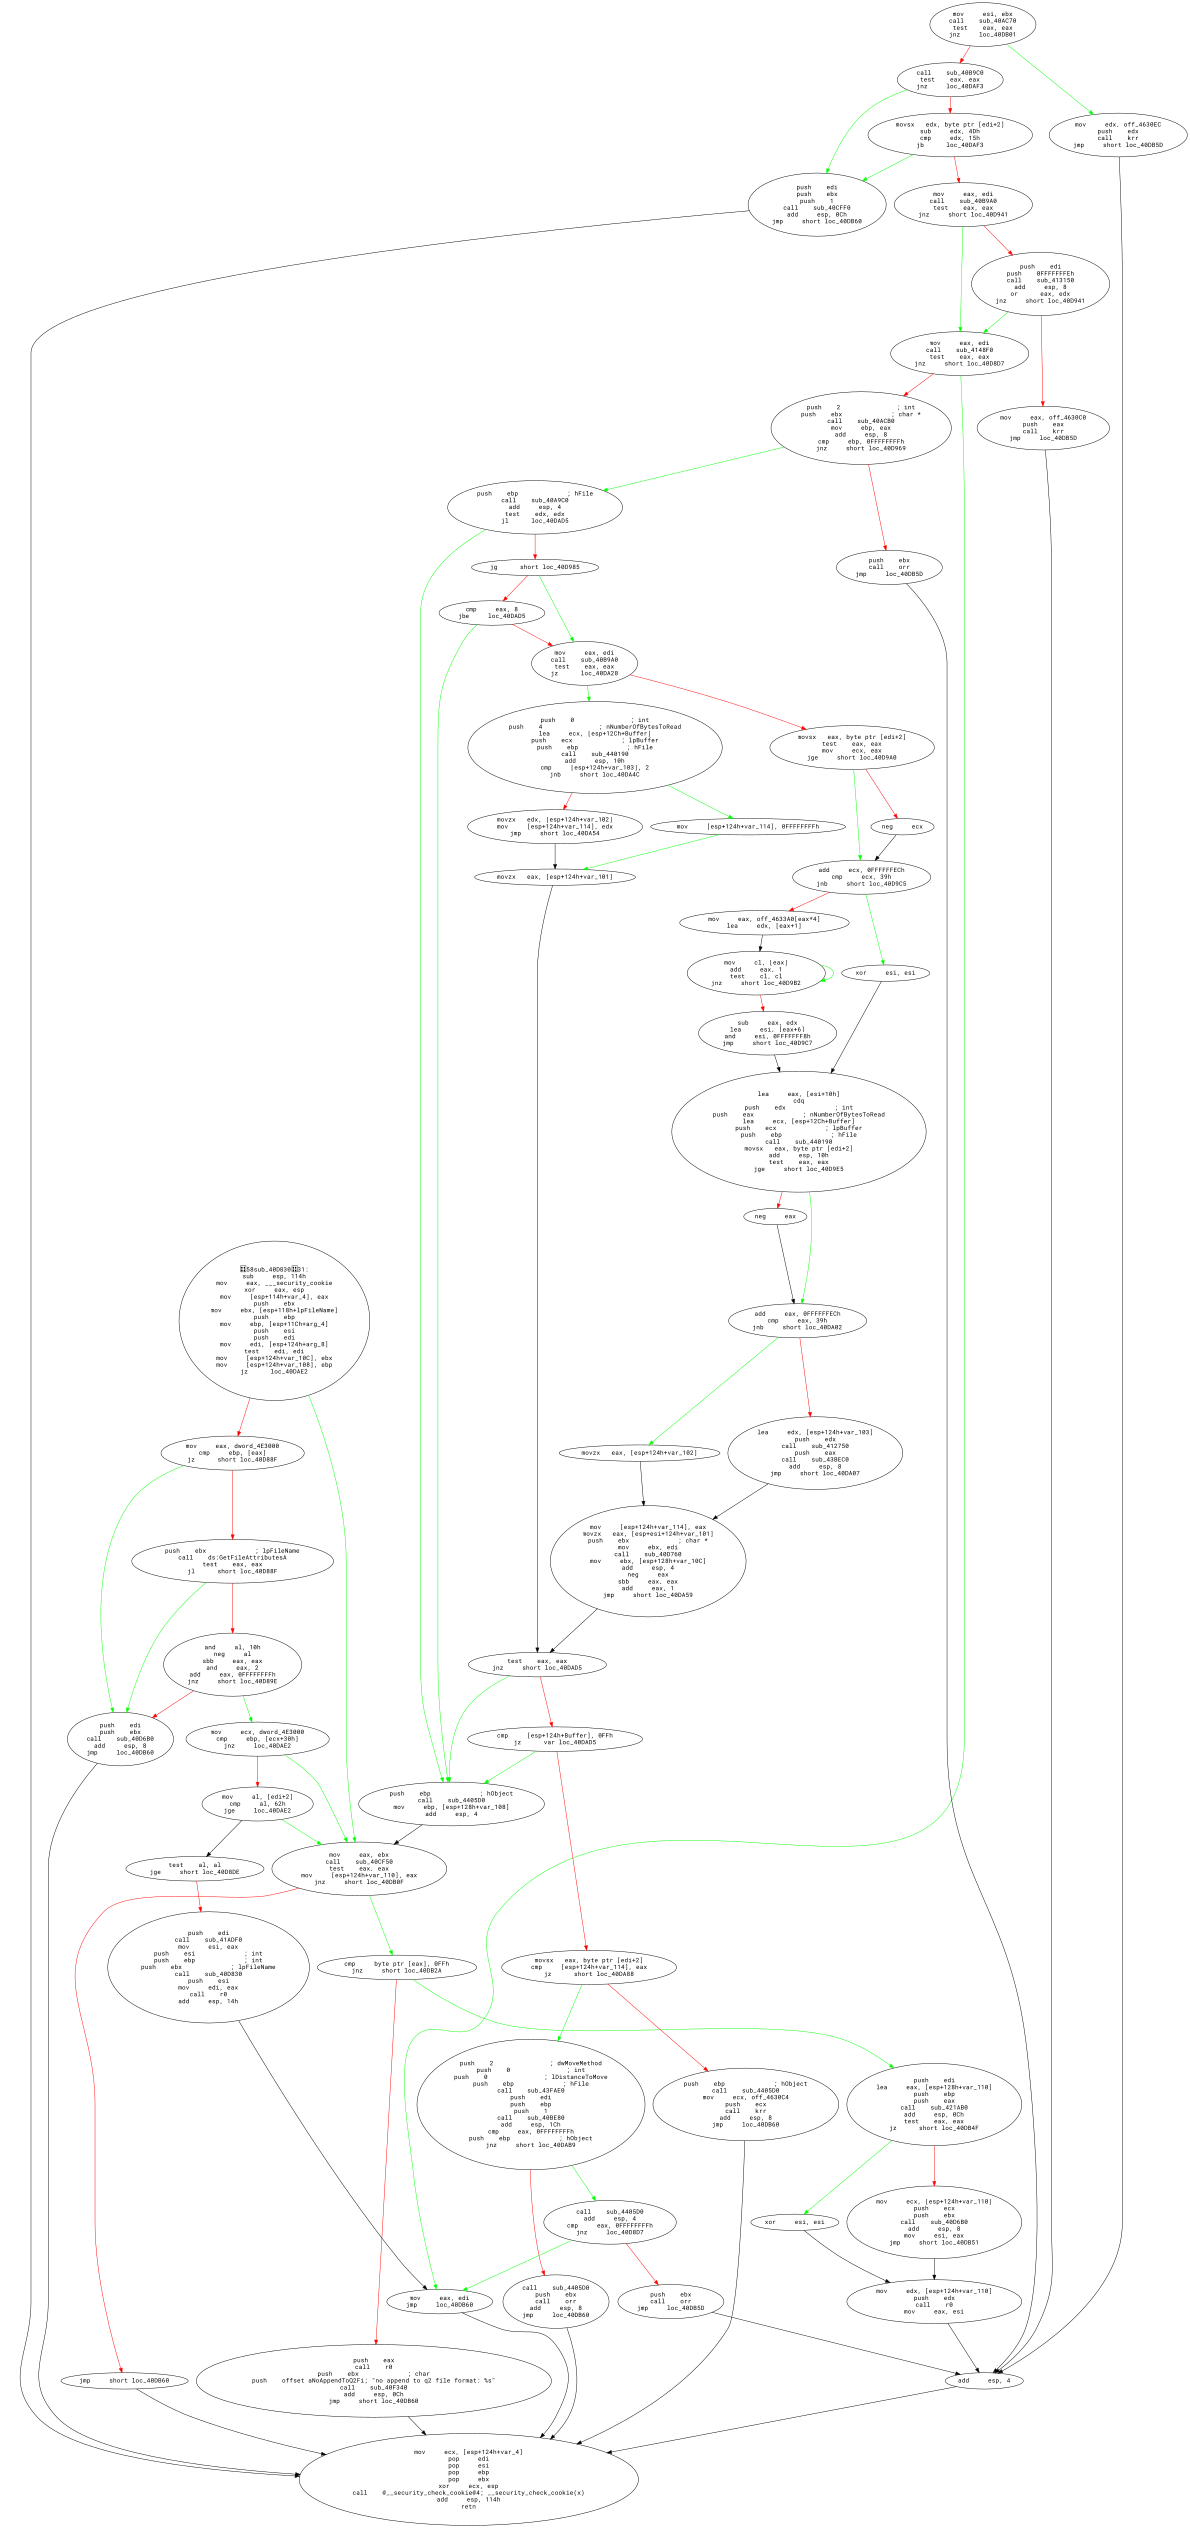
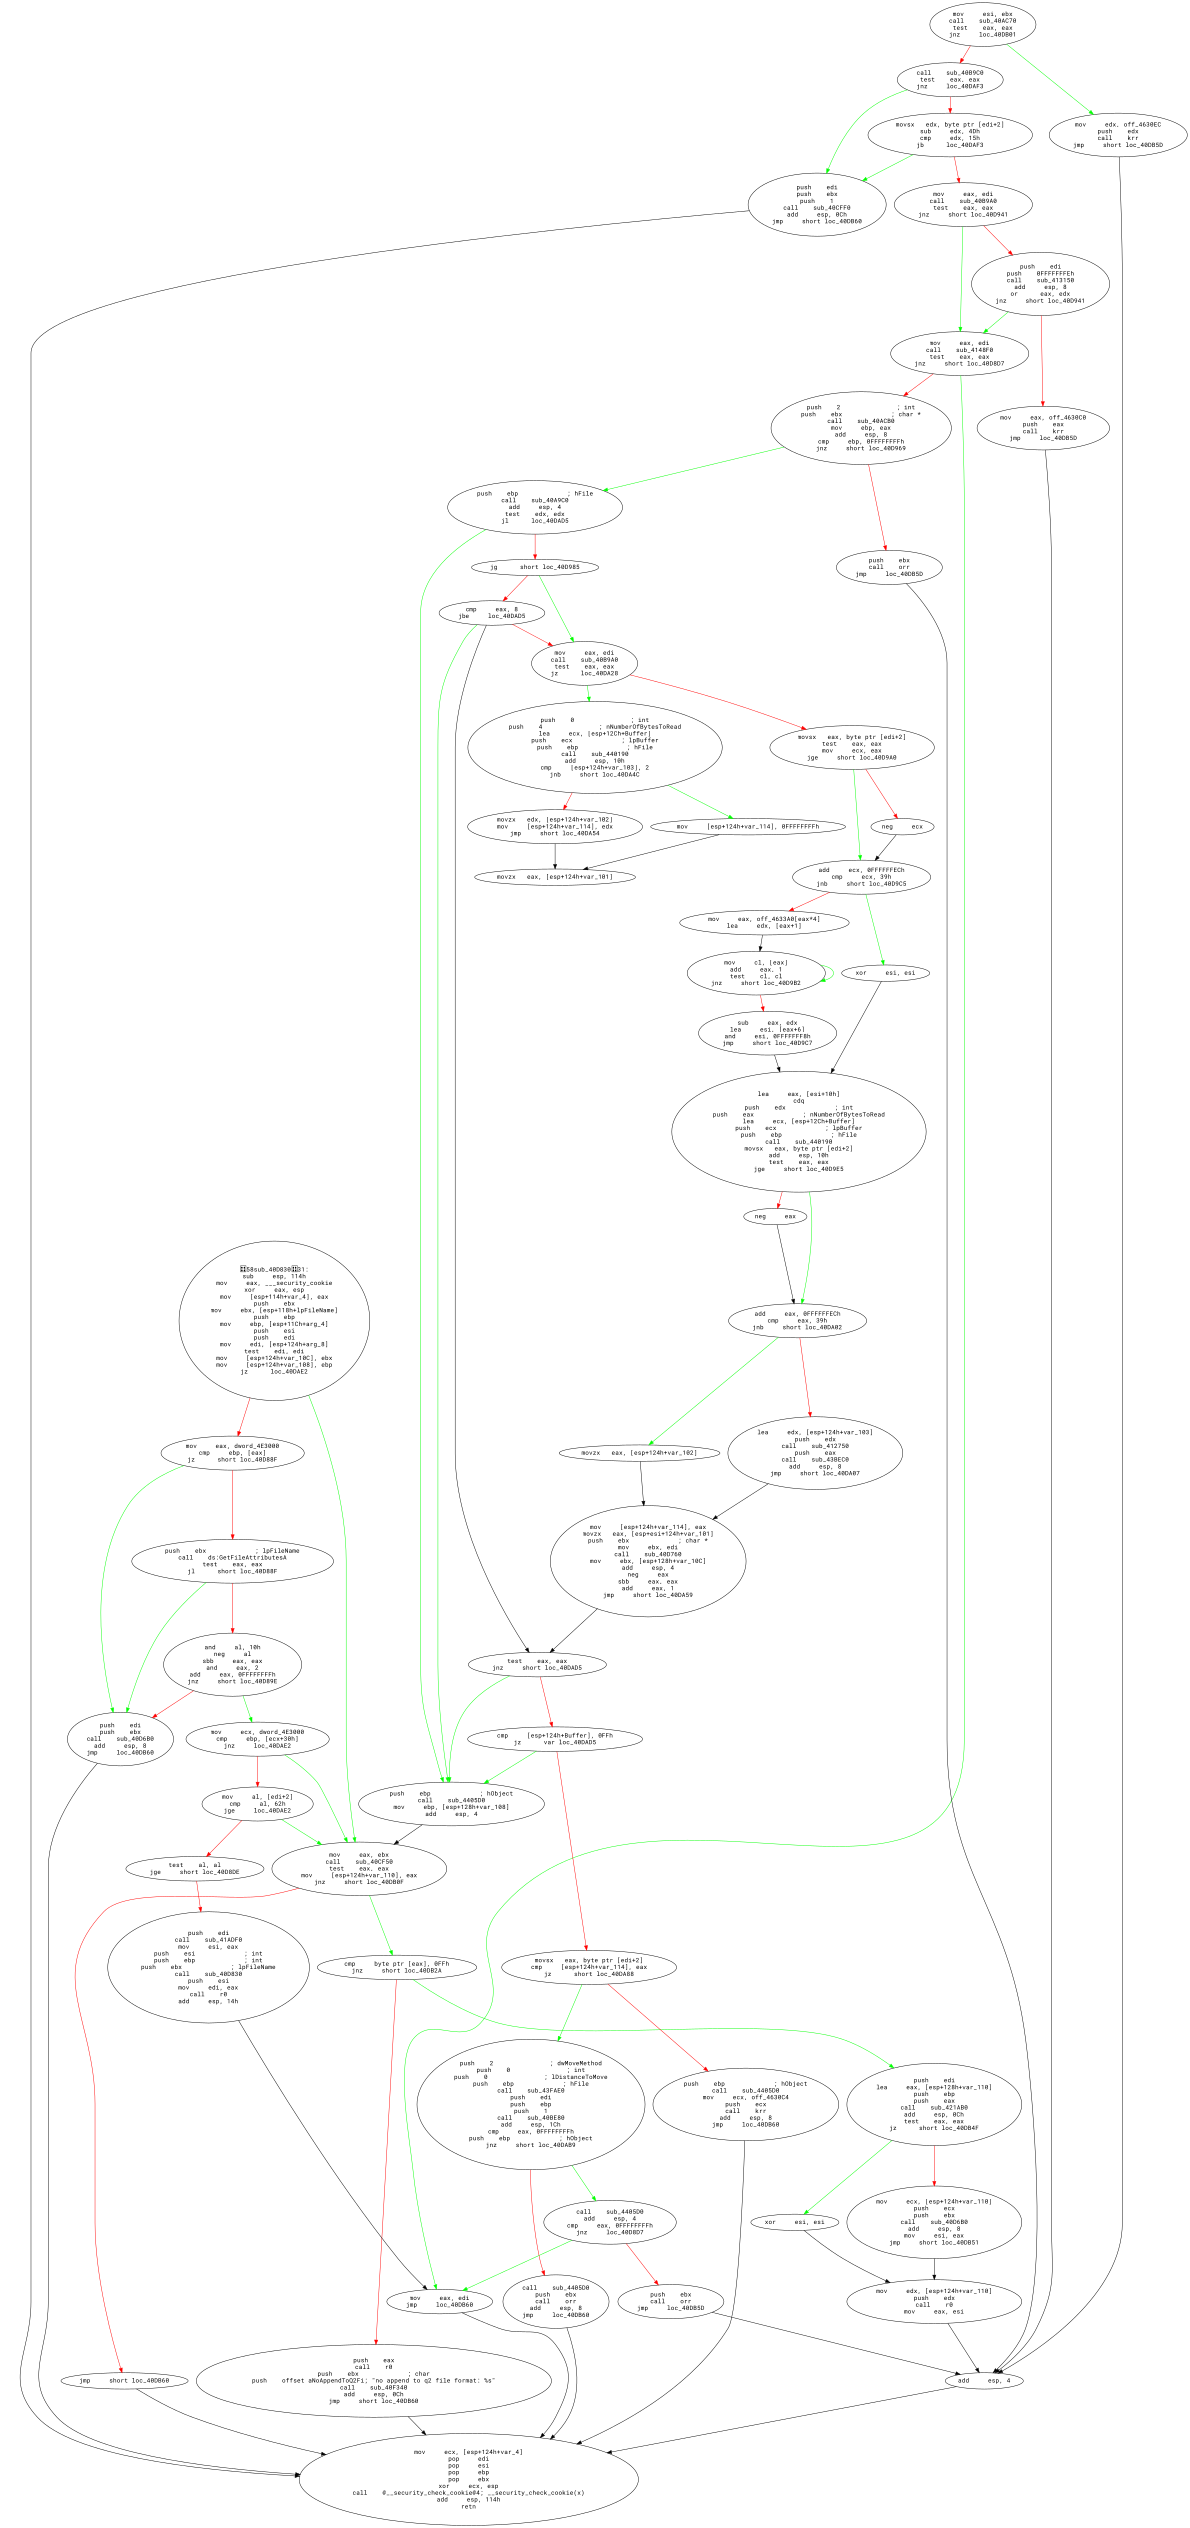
  digraph {
    fontname="Roboto Mono"
    node [fontname="Roboto Mono"]
    edge [color=red fontname="Roboto Mono"]
    n1 [label="58sub_40D83031:\nsub     esp, 114h\nmov     eax, ___security_cookie\nxor     eax, esp\nmov     [esp+114h+var_4], eax\npush    ebx\nmov     ebx, [esp+118h+lpFileName]\npush    ebp\nmov     ebp, [esp+11Ch+arg_4]\npush    esi\npush    edi\nmov     edi, [esp+124h+arg_8]\ntest    edi, edi\nmov     [esp+124h+var_10C], ebx\nmov     [esp+124h+var_108], ebp\njz      loc_40DAE2"]
    n2 [label="mov     eax, dword_4E3000\ncmp     ebp, [eax]\njz      short loc_40D88F"]
    n3 [label="mov     eax, ebx\ncall    sub_40CF50\ntest    eax, eax\nmov     [esp+124h+var_110], eax\njnz     short loc_40DB0F"]
    n4 [label="push    ebx             ; lpFileName\ncall    ds:GetFileAttributesA\ntest    eax, eax\njl      short loc_40D88F"]
    n5 [label="push    edi\npush    ebx\ncall    sub_40D6B0\nadd     esp, 8\njmp     loc_40DB60"]
    n6 [label="jmp     short loc_40DB60"]
    n7 [label="cmp     byte ptr [eax], 0FFh\njnz     short loc_40DB2A"]
    n8 [label="and     al, 10h\nneg     al\nsbb     eax, eax\nand     eax, 2\nadd     eax, 0FFFFFFFFh\njnz     short loc_40D89E"]
    n9 [label="mov     ecx, [esp+124h+var_4]\npop     edi\npop     esi\npop     ebp\npop     ebx\nxor     ecx, esp\ncall    @__security_check_cookie@4; __security_check_cookie(x)\nadd     esp, 114h\nretn"]
    n10 [label="mov     ecx, dword_4E3000\ncmp     ebp, [ecx+30h]\njnz     loc_40DAE2"]
    n11 [label="mov     al, [edi+2]\ncmp     al, 62h\njge     loc_40DAE2"]
    n12 [label="test    al, al\njge     short loc_40D8DE"]
    n13 [label="push    edi\ncall    sub_41ADF0\nmov     esi, eax\npush    esi             ; int\npush    ebp             ; int\npush    ebx             ; lpFileName\ncall    sub_40D830\npush    esi\nmov     edi, eax\ncall    r0\nadd     esp, 14h"]
    n14 [label="mov     eax, edi\njmp     loc_40DB60"]
    n15 [label="mov     esi, ebx\ncall    sub_40AC70\ntest    eax, eax\njnz     loc_40DB01"]
    n16 [label="mov     edx, off_4630EC\npush    edx\ncall    krr\njmp     short loc_40DB5D"]
    n17 [label="call    sub_40B9C0\ntest    eax, eax\njnz     loc_40DAF3"]
    n18 [label="add     esp, 4"]
    n19 [label="movsx   edx, byte ptr [edi+2]\nsub     edx, 4Dh\ncmp     edx, 15h\njb      loc_40DAF3"]
    n20 [label="push    edi\npush    ebx\npush    1\ncall    sub_40CFF0\nadd     esp, 0Ch\njmp     short loc_40DB60"]
    n21 [label="mov     eax, edi\ncall    sub_40B9A0\ntest    eax, eax\njnz     short loc_40D941"]
    n22 [label="push    edi\npush    0FFFFFFFEh\ncall    sub_413150\nadd     esp, 8\nor      eax, edx\njnz     short loc_40D941"]
    n23 [label="mov     eax, edi\ncall    sub_4148F0\ntest    eax, eax\njnz     short loc_40D8D7"]
    n24 [label="mov     eax, off_4630C0\npush    eax\ncall    krr\njmp     loc_40DB5D"]
    n25 [label="push    2               ; int\npush    ebx             ; char *\ncall    sub_40ACB0\nmov     ebp, eax\nadd     esp, 8\ncmp     ebp, 0FFFFFFFFh\njnz     short loc_40D969"]
    n26 [label="push    ebx\ncall    orr\njmp     loc_40DB5D"]
    n27 [label="push    ebp             ; hFile\ncall    sub_40A9C0\nadd     esp, 4\ntest    edx, edx\njl      loc_40DAD5"]
    n28 [label="jg      short loc_40D985"]
    n29 [label="push    ebp             ; hObject\ncall    sub_4405D0\nmov     ebp, [esp+128h+var_108]\nadd     esp, 4"]
    n30 [label="cmp     eax, 8\njbe     loc_40DAD5"]
    n31 [label="mov     eax, edi\ncall    sub_40B9A0\ntest    eax, eax\njz      loc_40DA28"]
    n32 [label="movsx   eax, byte ptr [edi+2]\ntest    eax, eax\nmov     ecx, eax\njge     short loc_40D9A0"]
    n33 [label="push    0               ; int\npush    4               ; nNumberOfBytesToRead\nlea     ecx, [esp+12Ch+Buffer]\npush    ecx             ; lpBuffer\npush    ebp             ; hFile\ncall    sub_440190\nadd     esp, 10h\ncmp     [esp+124h+var_103], 2\njnb     short loc_40DA4C"]
    n34 [label="neg     ecx"]
    n35 [label="add     ecx, 0FFFFFFECh\ncmp     ecx, 39h\njnb     short loc_40D9C5"]
    n36 [label="movzx   edx, [esp+124h+var_102]\nmov     [esp+124h+var_114], edx\njmp     short loc_40DA54"]
    n37 [label="mov     [esp+124h+var_114], 0FFFFFFFFh"]
    n38 [label="mov     eax, off_4633A0[eax*4]\nlea     edx, [eax+1]"]
    n39 [label="xor     esi, esi"]
    n40 [label="mov     cl, [eax]\nadd     eax, 1\ntest    cl, cl\njnz     short loc_40D9B2"]
    n41 [label="lea     eax, [esi+10h]\ncdq\npush    edx             ; int\npush    eax             ; nNumberOfBytesToRead\nlea     ecx, [esp+12Ch+Buffer]\npush    ecx             ; lpBuffer\npush    ebp             ; hFile\ncall    sub_440190\nmovsx   eax, byte ptr [edi+2]\nadd     esp, 10h\ntest    eax, eax\njge     short loc_40D9E5"]
    n42 [label="sub     eax, edx\nlea     esi, [eax+6]\nand     esi, 0FFFFFFF8h\njmp     short loc_40D9C7"]
    n43 [label="neg     eax"]
    n44 [label="add     eax, 0FFFFFFECh\ncmp     eax, 39h\njnb     short loc_40DA02"]
    n45 [label="lea     edx, [esp+124h+var_103]\npush    edx\ncall    sub_412750\npush    eax\ncall    sub_43BEC0\nadd     esp, 8\njmp     short loc_40DA07"]
    n46 [label="movzx   eax, [esp+124h+var_102]"]
    n47 [label="mov     [esp+124h+var_114], eax\nmovzx   eax, [esp+esi+124h+var_101]\npush    ebx             ; char *\nmov     ebx, edi\ncall    sub_40D760\nmov     ebx, [esp+128h+var_10C]\nadd     esp, 4\nneg     eax\nsbb     eax, eax\nadd     eax, 1\njmp     short loc_40DA59"]
    n48 [label="test    eax, eax\njnz     short loc_40DAD5"]
    n49 [label="cmp     [esp+124h+Buffer], 0FFh\njz      var loc_40DAD5"]
    n50 [label="movzx   eax, [esp+124h+var_101]"]
    n51 [label="movsx   eax, byte ptr [edi+2]\ncmp     [esp+124h+var_114], eax\njz      short loc_40DA88"]
    n52 [label="push    ebp             ; hObject\ncall    sub_4405D0\nmov     ecx, off_4630C4\npush    ecx\ncall    krr\nadd     esp, 8\njmp     loc_40DB60"]
    n53 [label="push    2               ; dwMoveMethod\npush    0               ; int\npush    0               ; lDistanceToMove\npush    ebp             ; hFile\ncall    sub_43FAE0\npush    edi\npush    ebp\npush    1\ncall    sub_40BE80\nadd     esp, 1Ch\ncmp     eax, 0FFFFFFFFh\npush    ebp             ; hObject\njnz     short loc_40DAB9"]
    n54 [label="call    sub_4405D0\npush    ebx\ncall    orr\nadd     esp, 8\njmp     loc_40DB60"]
    n55 [label="call    sub_4405D0\nadd     esp, 4\ncmp     eax, 0FFFFFFFFh\njnz     loc_40D8D7"]
    n56 [label="push    ebx\ncall    orr\njmp     loc_40DB5D"]
    n57 [label="push    eax\ncall    r0\npush    ebx             ; char\npush    offset aNoAppendToQ2Fi; \"no append to q2 file format: %s\"\ncall    sub_40F340\nadd     esp, 0Ch\njmp     short loc_40DB60"]
    n58 [label="push    edi\nlea     eax, [esp+128h+var_110]\npush    ebp\npush    eax\ncall    sub_421AB0\nadd     esp, 0Ch\ntest    eax, eax\njz      short loc_40DB4F"]
    n59 [label="mov     ecx, [esp+124h+var_110]\npush    ecx\npush    ebx\ncall    sub_40D6B0\nadd     esp, 8\nmov     esi, eax\njmp     short loc_40DB51"]
    n60 [label="xor     esi, esi"]
    n61 [label="mov     edx, [esp+124h+var_110]\npush    edx\ncall    r0\nmov     eax, esi"]
    n1 -> n2
    n1 -> n3 [color=green]
    n2 -> n4
    n2 -> n5 [color=green]
    n3 -> n6
    n3 -> n7 [color=green]
    n4 -> n5 [color=green]
    n4 -> n8
    n5 -> n9 [color=black]
    n6 -> n9 [color=black]
    n7 -> n57
    n7 -> n58 [color=green]
    n8 -> n5
    n8 -> n10 [color=green]
    n10 -> n3 [color=green]
    n10 -> n11
    n11 -> n3 [color=green]
-   n11 -> n12 [color=black]
+   n11 -> n12
    n12 -> n13
    n13 -> n14 [color=black]
    n14 -> n9 [color=black]
    n15 -> n16 [color=green]
    n15 -> n17
    n16 -> n18 [color=black]
    n17 -> n19
    n17 -> n20 [color=green]
    n18 -> n9 [color=black]
    n19 -> n20 [color=green]
    n19 -> n21
    n20 -> n9 [color=black]
    n21 -> n22
    n21 -> n23 [color=green]
    n22 -> n23 [color=green]
    n22 -> n24
    n23 -> n14 [color=green]
    n23 -> n25
    n24 -> n18 [color=black]
    n25 -> n26
    n25 -> n27 [color=green]
    n26 -> n18 [color=black]
    n27 -> n28
    n27 -> n29 [color=green]
    n28 -> n30
    n28 -> n31 [color=green]
    n29 -> n3 [color=black]
    n30 -> n29 [color=green]
    n30 -> n31
    n31 -> n32
    n31 -> n33 [color=green]
    n32 -> n34
    n32 -> n35 [color=green]
    n33 -> n36
    n33 -> n37 [color=green]
    n34 -> n35 [color=black]
    n35 -> n38
    n35 -> n39 [color=green]
    n36 -> n50 [color=black]
-   n37 -> n50 [color=green]
+   n37 -> n50 [color=black]
    n38 -> n40 [color=black]
    n39 -> n41 [color=black]
    n40 -> n40 [color=green]
    n40 -> n42
    n41 -> n43
    n41 -> n44 [color=green]
    n42 -> n41 [color=black]
    n43 -> n44 [color=black]
    n44 -> n45
    n44 -> n46 [color=green]
    n45 -> n47 [color=black]
    n46 -> n47 [color=black]
    n47 -> n48 [color=black]
    n48 -> n29 [color=green]
    n48 -> n49
    n49 -> n29 [color=green]
    n49 -> n51
-   n50 -> n48 [color=black]
+   n30 -> n48 [color=black]
    n51 -> n52
    n51 -> n53 [color=green]
    n52 -> n9 [color=black]
    n53 -> n54
    n53 -> n55 [color=green]
    n54 -> n9 [color=black]
    n55 -> n14 [color=green]
    n55 -> n56
    n56 -> n18 [color=black]
    n57 -> n9 [color=black]
    n58 -> n59
    n58 -> n60 [color=green]
    n59 -> n61 [color=black]
    n60 -> n61 [color=black]
    n61 -> n18 [color=black]
  }
